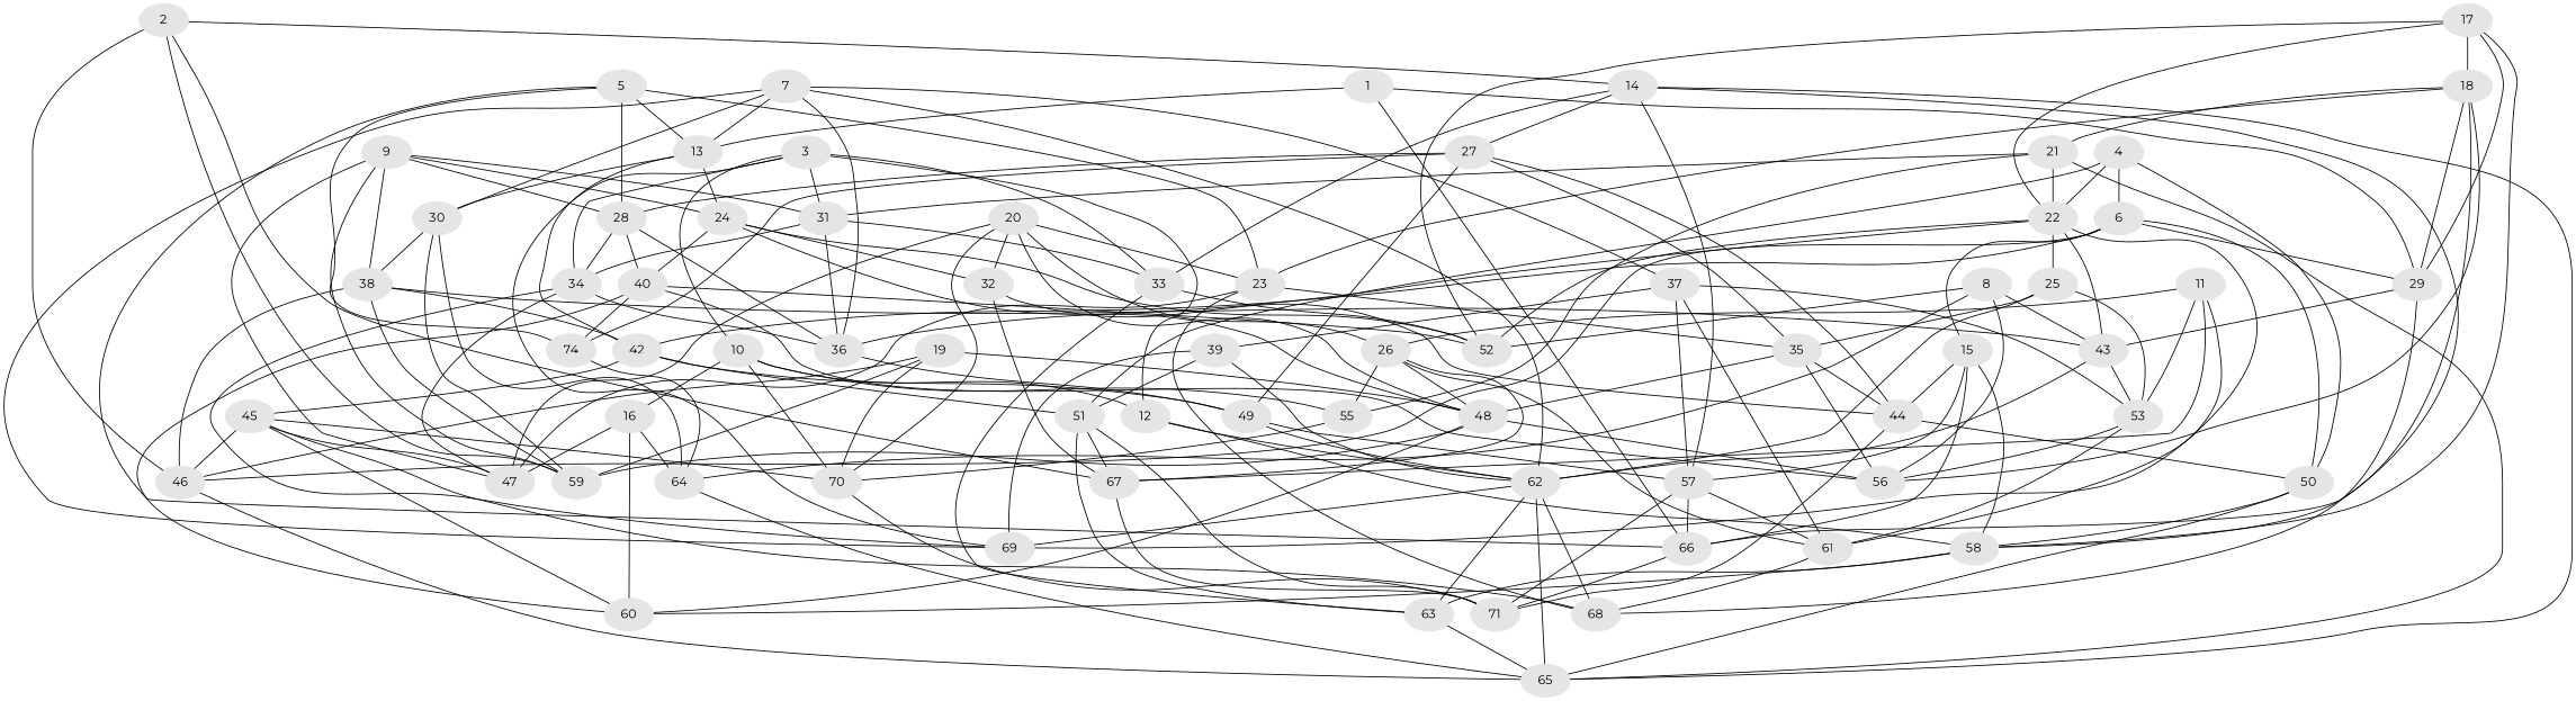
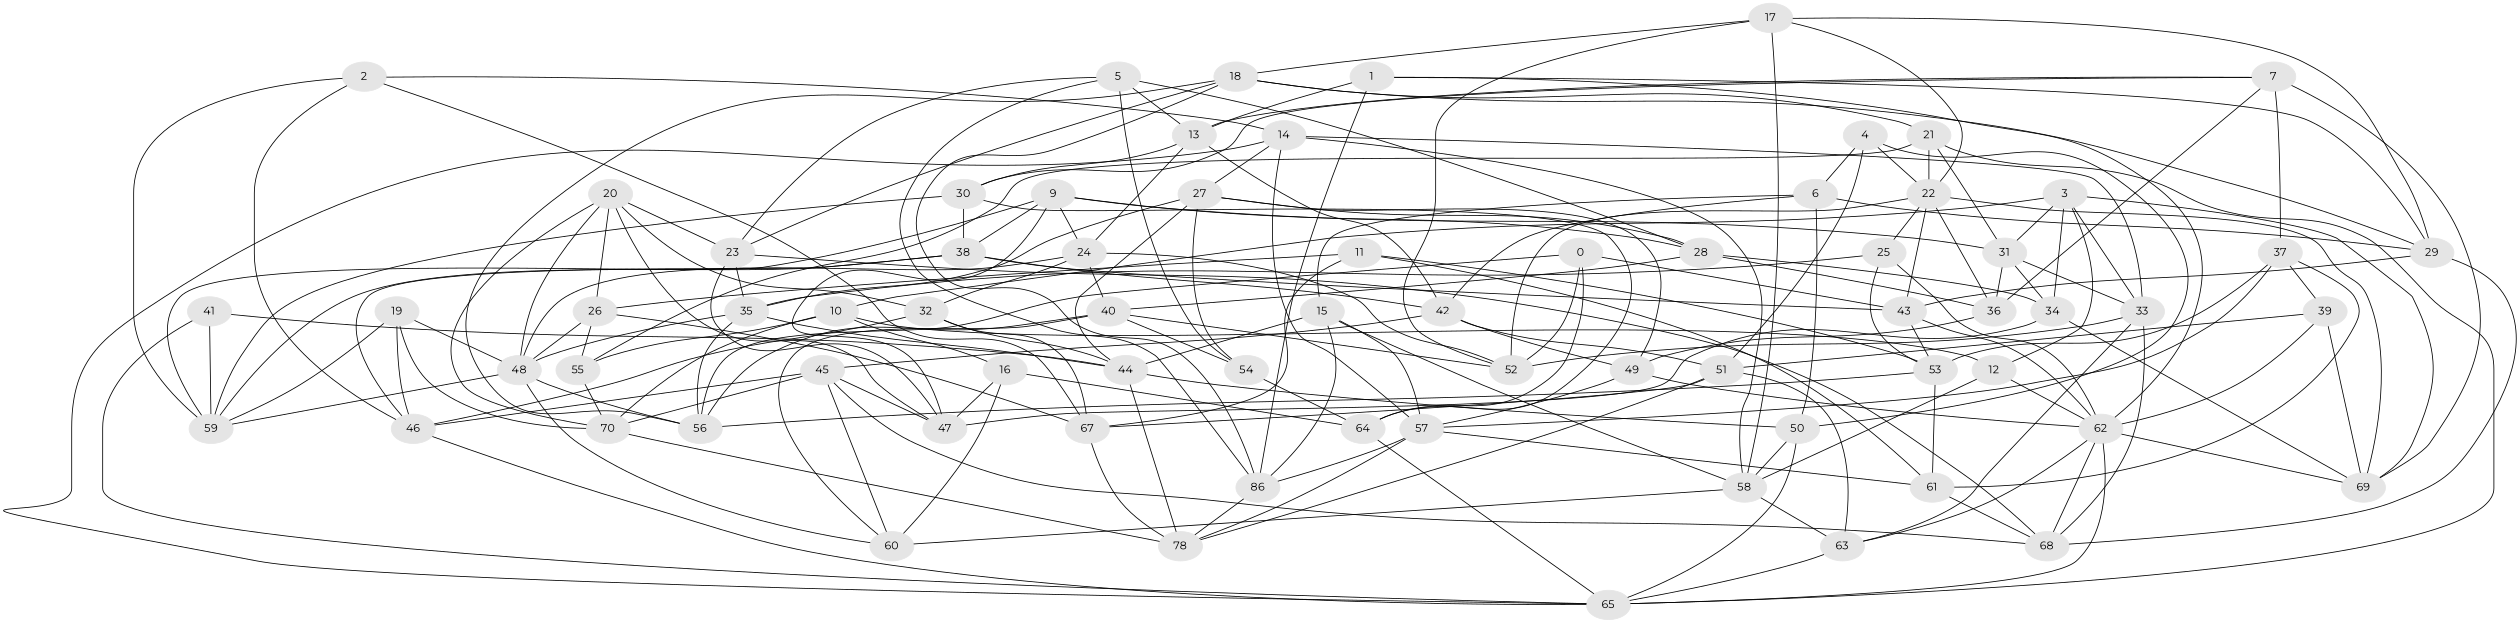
  graph {
    fontname=Montserrat
    node [color=gray90 fontname=Montserrat style=filled]
    edge [fontname=Montserrat weight=1.0]
    1
    13
    29
    62
-   66
+   66 [label=86]
    42
    30
    24
    43
    68
    69
    65
    63
-   71
+   71 [label=78]
    2
    14
    46
    59
    67
    33
    58
    27
    57
    3
    10
    12
    31
    34
    16
    55
    70
    36
    52
    47
    4
    6
    22
    50
    51
    15
    25
    5
    23
    28
-   54 [label=74]
+   54
    35
    40
    49
    64
    44
    45
    7
    37
    38
    53
    61
    39
-   8
+   8 [label=0]
    56
    9
    48
    32
    60
    11
    26
    17
    18
    21
    19
    20
+   41
    1 -- 13
    1 -- 29
-   7 -- 62
+   1 -- 62
    1 -- 66
    13 -- 42
    13 -- 30
    13 -- 24
    29 -- 43
    29 -- 68
    62 -- 68
    62 -- 69
    62 -- 65
    62 -- 63
    66 -- 71
    42 -- 51
    42 -- 49
    42 -- 45
    30 -- 59
    30 -- 64
    30 -- 38
    24 -- 52
    24 -- 40
    24 -- 48
    24 -- 32
    43 -- 62
    43 -- 53
    63 -- 65
    2 -- 14
    2 -- 46
    2 -- 59
    2 -- 67
    14 -- 65
    14 -- 33
    14 -- 58
    14 -- 27
    14 -- 57
    46 -- 65
    67 -- 71
+   33 -- 68
    33 -- 63
    33 -- 52
    58 -- 63 [weight=2.0]
    58 -- 60 [weight=2.0]
    27 -- 28
    27 -- 54
    27 -- 35
    27 -- 49
    27 -- 44
    57 -- 66
    57 -- 71
    57 -- 61
    3 -- 69
    3 -- 33
    3 -- 10
    3 -- 12
    3 -- 31
    3 -- 34
    10 -- 12
    10 -- 16 [weight=2.0]
    10 -- 55
    10 -- 70
    12 -- 62
    12 -- 58
    31 -- 33
    31 -- 34
    31 -- 36
    34 -- 69
-   34 -- 36
    34 -- 47
    16 -- 47
    16 -- 64 [weight=2.0]
    16 -- 60
    55 -- 70
    70 -- 71
    36 -- 49
    4 -- 6
    4 -- 22
    4 -- 50
    4 -- 51
    6 -- 29
    6 -- 42
-   6 -- 46
+   32 -- 46
    6 -- 50
    6 -- 15
    22 -- 43
    22 -- 69
    22 -- 36
    22 -- 52
    22 -- 25
    50 -- 65
    50 -- 58
    51 -- 63
    51 -- 71
    51 -- 67
    15 -- 66
    15 -- 58 [weight=2.0]
    15 -- 57
    15 -- 44
    25 -- 62
    25 -- 35
    25 -- 53
    5 -- 13
    5 -- 66
    5 -- 23
    5 -- 28
    5 -- 54
    23 -- 68
    23 -- 47
    23 -- 35
    28 -- 34
    28 -- 36
    28 -- 40
    54 -- 64
    35 -- 44
    35 -- 56
    35 -- 48
    40 -- 52
    40 -- 54
    40 -- 56
    40 -- 60
    49 -- 62
    49 -- 57
    64 -- 65
    44 -- 71
    44 -- 50 [weight=2.0]
    45 -- 68
    45 -- 46
    45 -- 70
    45 -- 47
    45 -- 60
    7 -- 13
    7 -- 30 [weight=2.0]
    7 -- 69
    7 -- 36
    7 -- 37 [weight=2.0]
    37 -- 57
    37 -- 53
    37 -- 61
    37 -- 39
    38 -- 42
    38 -- 43
    38 -- 46
    38 -- 59
    53 -- 61
    53 -- 56
    61 -- 68
    39 -- 62
    39 -- 69
    39 -- 51
    8 -- 43
    8 -- 52
    8 -- 64
    8 -- 56
    9 -- 24
    9 -- 59
    9 -- 31
    9 -- 47
    9 -- 28
    9 -- 38
    48 -- 59
    48 -- 56
    48 -- 60
    32 -- 67
    32 -- 44
    11 -- 67
    11 -- 53
    11 -- 61
    11 -- 26
    26 -- 67
    26 -- 55
-   26 -- 61
    26 -- 48
    17 -- 29
    17 -- 58
    17 -- 52
    17 -- 22
    17 -- 18
    18 -- 29
    18 -- 66
    18 -- 23
    18 -- 56
    18 -- 21
    21 -- 65
    21 -- 31
    21 -- 55
    21 -- 22
    19 -- 46
    19 -- 59
    19 -- 70
    19 -- 48
    20 -- 70
    20 -- 47
    20 -- 23
    20 -- 48
    20 -- 32
    20 -- 26
+   41 -- 65
+   41 -- 59 [weight=2.0]
+   41 -- 44
  }
